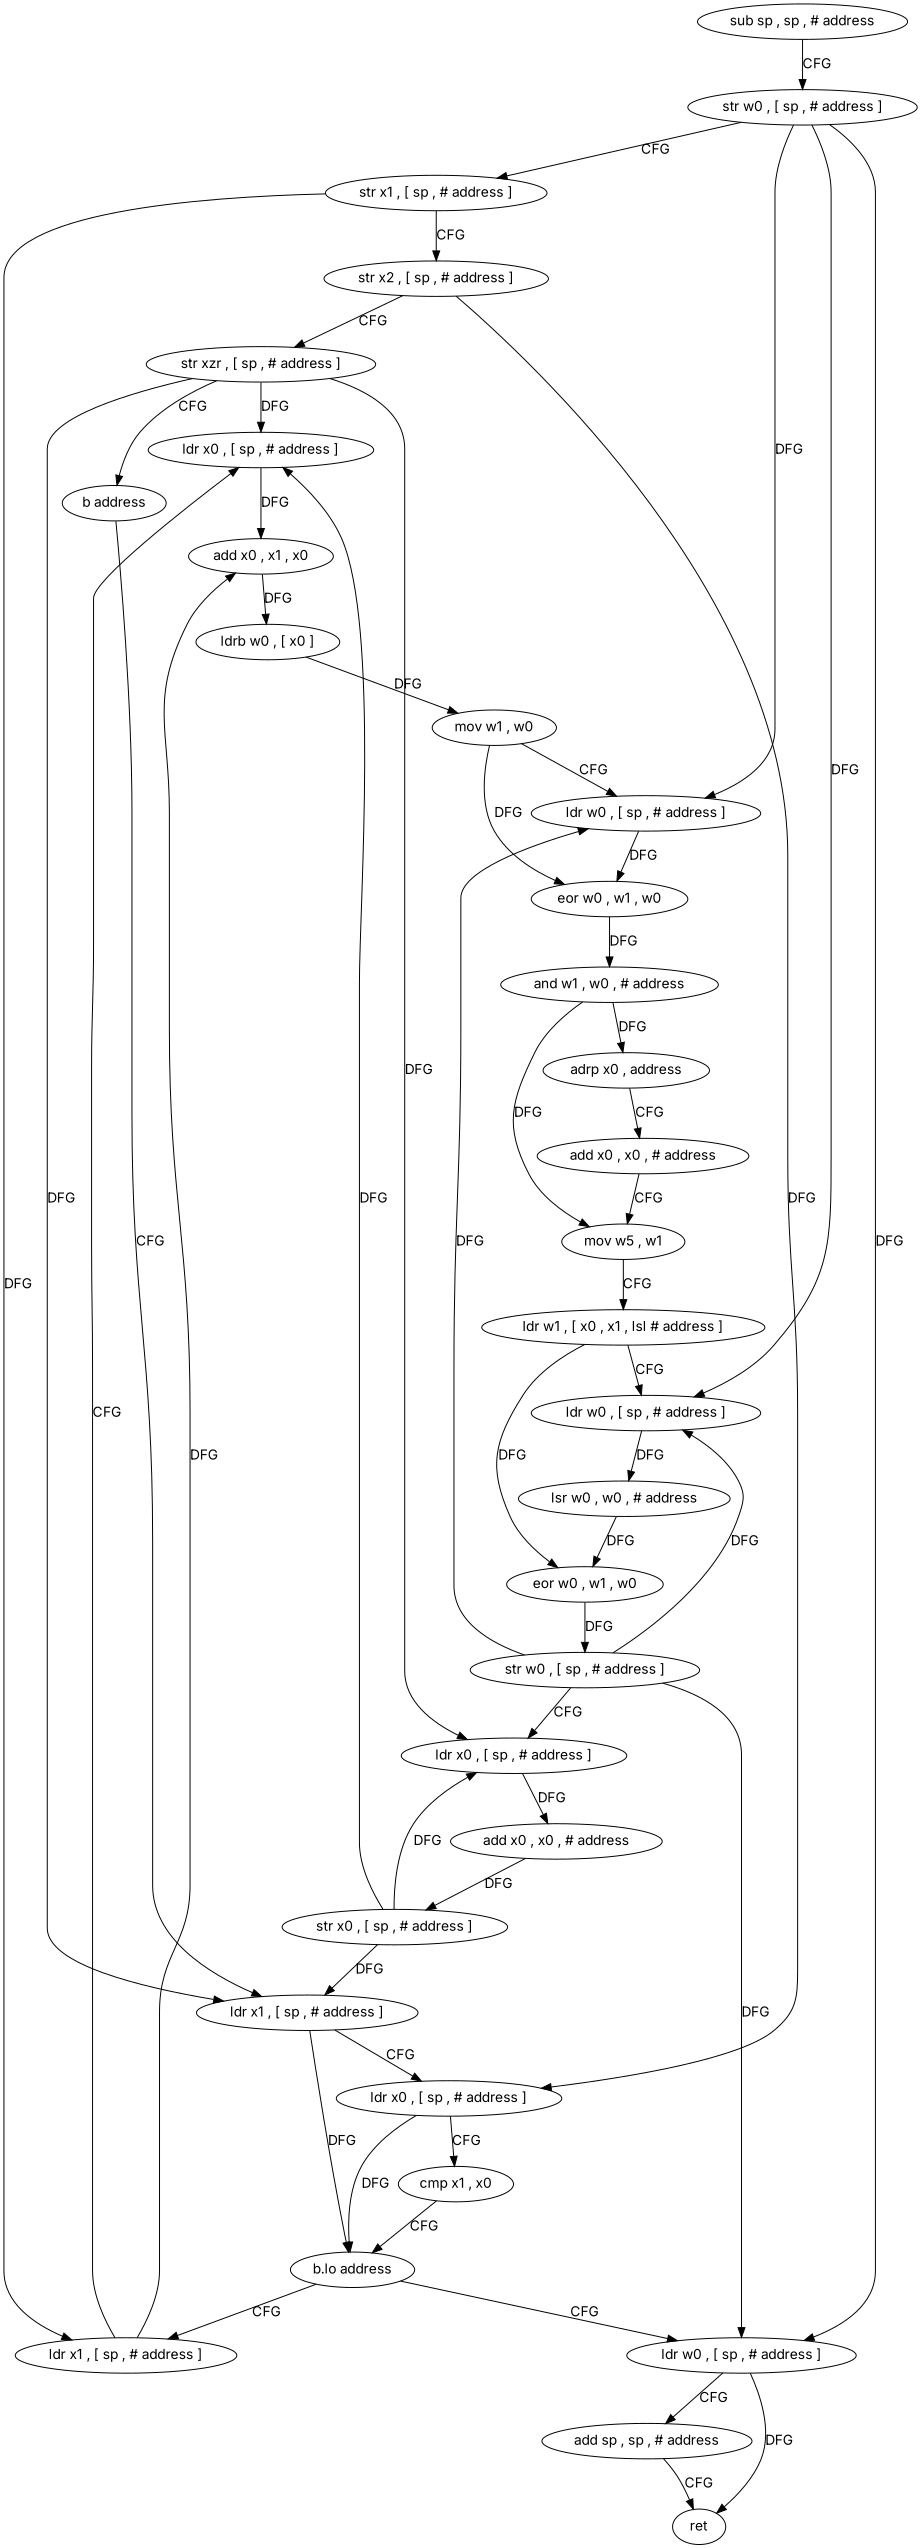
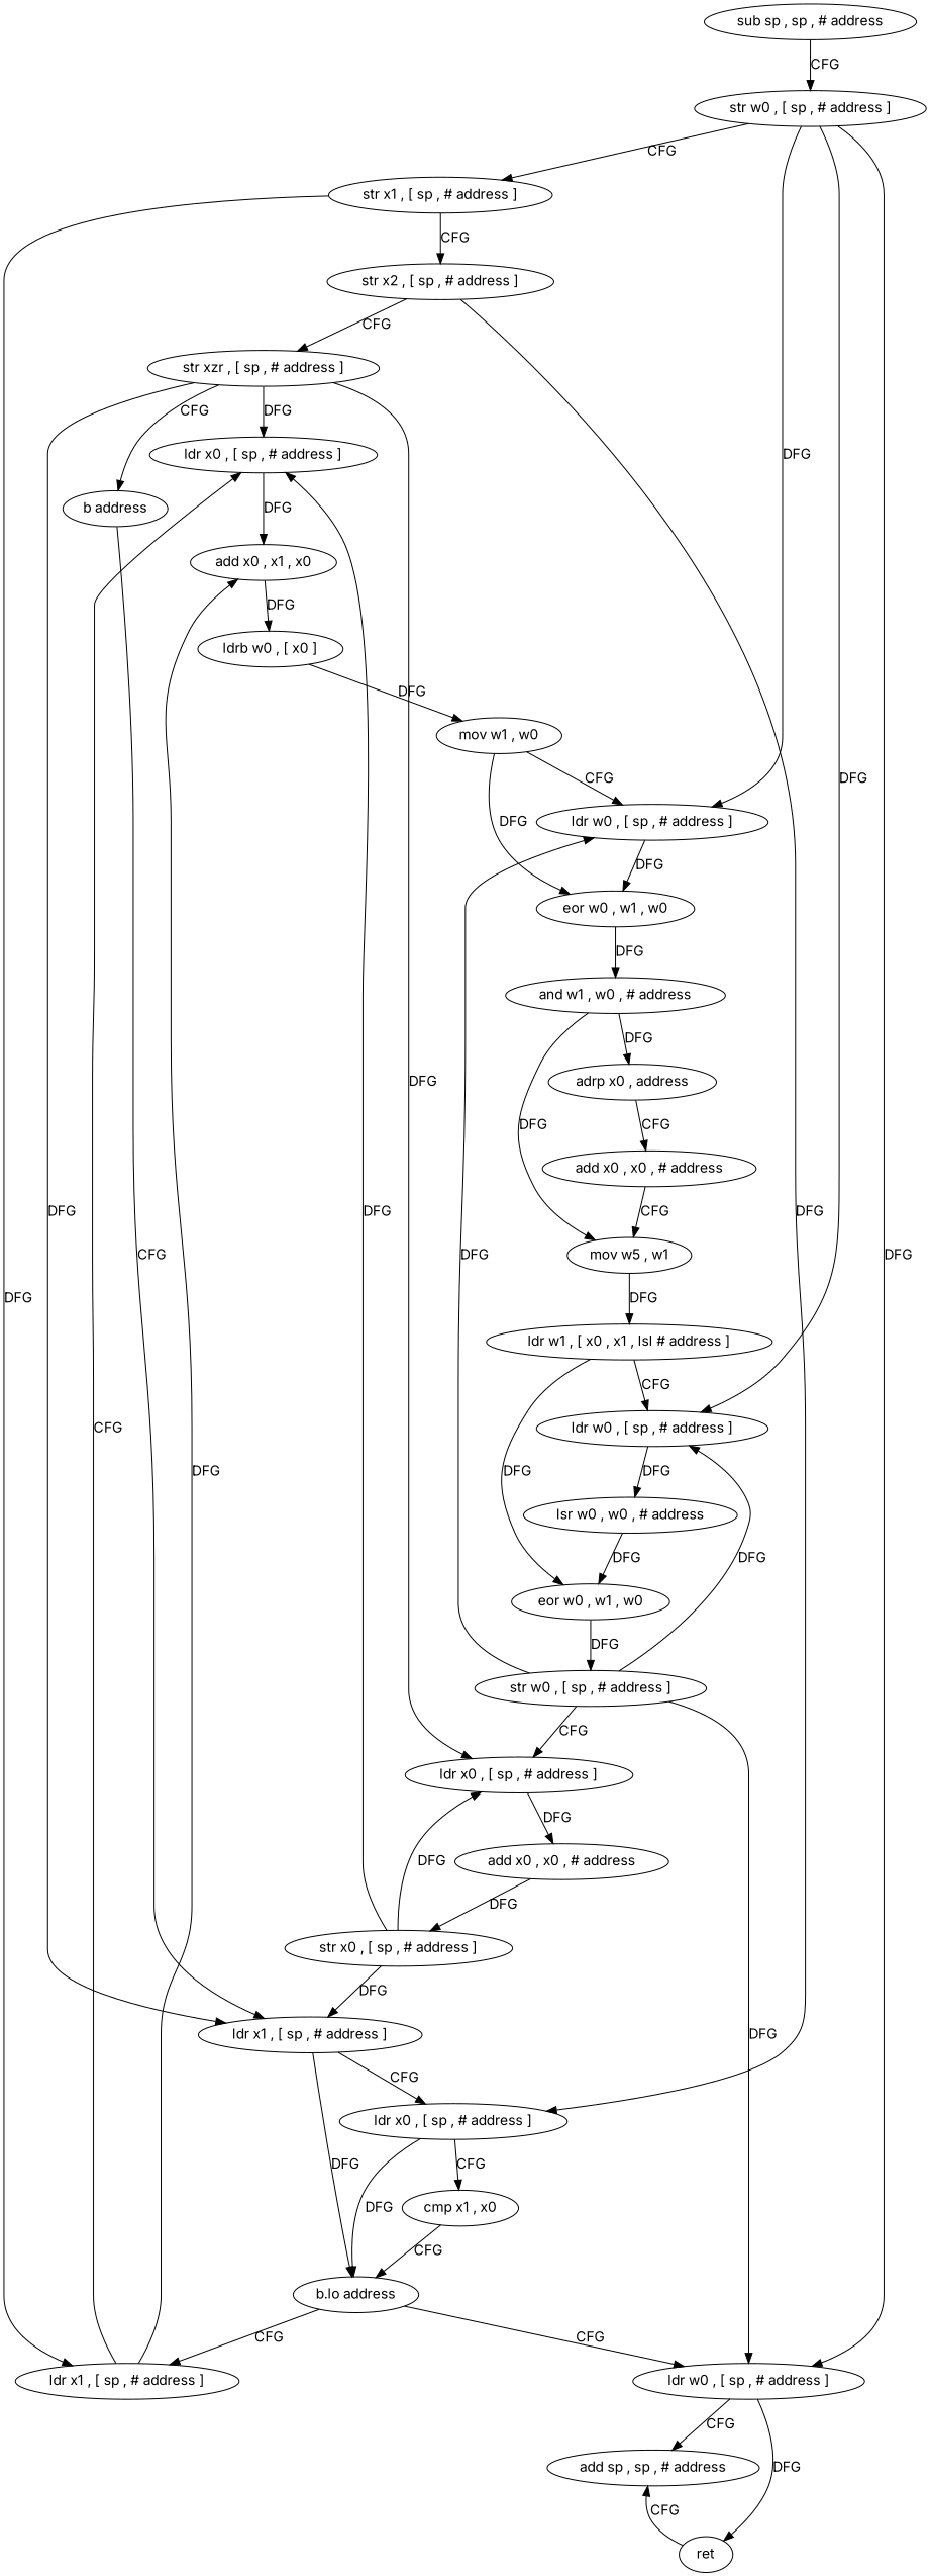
  digraph {
    fontname=Inter
    node [fontname=Inter]
    edge [fontname=Inter]
    n1 [label="sub sp , sp , # address"]
    n2 [label="str w0 , [ sp , # address ]"]
    n3 [label="str x1 , [ sp , # address ]"]
    n4 [label="ldr w0 , [ sp , # address ]"]
    n5 [label="ldr w0 , [ sp , # address ]"]
    n6 [label="ldr w0 , [ sp , # address ]"]
    n7 [label="str x2 , [ sp , # address ]"]
    n8 [label="ldr x1 , [ sp , # address ]"]
    n9 [label="add sp , sp , # address"]
    n10 [label=ret]
    n11 [label="eor w0 , w1 , w0"]
    n12 [label="lsr w0 , w0 , # address"]
    n13 [label="str xzr , [ sp , # address ]"]
    n14 [label="ldr x0 , [ sp , # address ]"]
    n15 [label="ldr x0 , [ sp , # address ]"]
    n16 [label="add x0 , x1 , x0"]
    n17 [label="b address"]
    n18 [label="ldr x1 , [ sp , # address ]"]
    n19 [label="ldr x0 , [ sp , # address ]"]
    n20 [label="b.lo address"]
    n21 [label="cmp x1 , x0"]
    n22 [label="add x0 , x0 , # address"]
    n23 [label="ldrb w0 , [ x0 ]"]
    n24 [label="mov w1 , w0"]
    n25 [label="and w1 , w0 , # address"]
    n26 [label="adrp x0 , address"]
    n27 [label="mov w5 , w1"]
    n28 [label="add x0 , x0 , # address"]
    n29 [label="ldr w1 , [ x0 , x1 , lsl # address ]"]
    n30 [label="eor w0 , w1 , w0"]
    n31 [label="str w0 , [ sp , # address ]"]
    n32 [label="str x0 , [ sp , # address ]"]
    n1 -> n2 [label=CFG]
    n2 -> n3 [label=CFG]
    n2 -> n4 [label=DFG]
    n2 -> n5 [label=DFG]
    n2 -> n6 [label=DFG]
    n3 -> n7 [label=CFG]
    n3 -> n8 [label=DFG]
    n4 -> n9 [label=CFG]
    n4 -> n10 [label=DFG]
    n5 -> n11 [label=DFG]
    n6 -> n12 [label=DFG]
    n7 -> n13 [label=CFG]
    n7 -> n14 [label=DFG]
    n8 -> n15 [label=CFG]
    n8 -> n16 [label=DFG]
-   n9 -> n10 [label=CFG]
+   n10 -> n9 [label=CFG]
    n11 -> n25 [label=DFG]
    n12 -> n30 [label=DFG]
    n13 -> n15 [label=DFG]
    n13 -> n17 [label=CFG]
    n13 -> n18 [label=DFG]
    n13 -> n19 [label=DFG]
    n14 -> n20 [label=DFG]
    n14 -> n21 [label=CFG]
    n15 -> n16 [label=DFG]
    n16 -> n23 [label=DFG]
    n17 -> n18 [label=CFG]
    n18 -> n14 [label=CFG]
    n18 -> n20 [label=DFG]
    n19 -> n22 [label=DFG]
    n20 -> n4 [label=CFG]
    n20 -> n8 [label=CFG]
    n21 -> n20 [label=CFG]
    n22 -> n32 [label=DFG]
    n23 -> n24 [label=DFG]
    n24 -> n5 [label=CFG]
    n24 -> n11 [label=DFG]
    n25 -> n26 [label=DFG]
    n25 -> n27 [label=DFG]
    n26 -> n28 [label=CFG]
-   n27 -> n29 [label=CFG]
+   n27 -> n29 [label=DFG]
    n28 -> n27 [label=CFG]
    n29 -> n6 [label=CFG]
    n29 -> n30 [label=DFG]
    n30 -> n31 [label=DFG]
    n31 -> n4 [label=DFG]
    n31 -> n5 [label=DFG]
    n31 -> n6 [label=DFG]
    n31 -> n19 [label=CFG]
    n32 -> n15 [label=DFG]
    n32 -> n18 [label=DFG]
    n32 -> n19 [label=DFG]
  }
